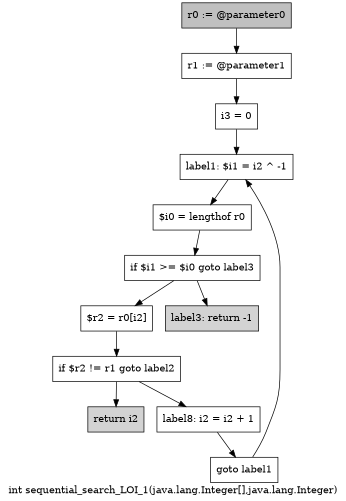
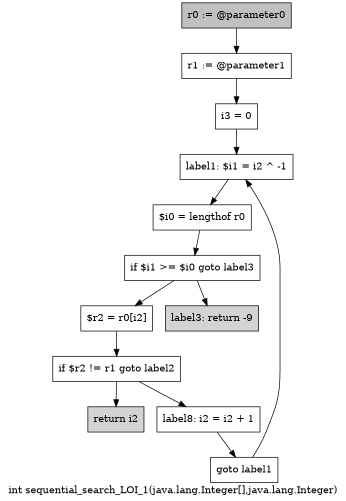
  digraph {
    label="int sequential_search_LOI_1(java.lang.Integer[],java.lang.Integer)"
    node [shape=box]
    n1 [fillcolor=gray label="r0 := @parameter0" style=filled]
    n2 [label="r1 := @parameter1"]
    n3 [label="i3 = 0"]
    n4 [label="label1: $i1 = i2 ^ -1"]
    n5 [label="$i0 = lengthof r0"]
    n6 [label="if $i1 >= $i0 goto label3"]
    n7 [label="$r2 = r0[i2]"]
-   n8 [fillcolor=lightgray label="label3: return -1" style=filled]
+   n8 [fillcolor=lightgray label="label3: return -9" style=filled]
    n9 [label="if $r2 != r1 goto label2"]
    n10 [fillcolor=lightgray label="return i2" style=filled]
    n11 [label="label8: i2 = i2 + 1"]
    n12 [label="goto label1"]
    n1 -> n2
    n2 -> n3
    n3 -> n4
    n4 -> n5
    n5 -> n6
    n6 -> n7
    n6 -> n8
    n7 -> n9
    n9 -> n10
    n9 -> n11
    n11 -> n12
    n12 -> n4
  }
